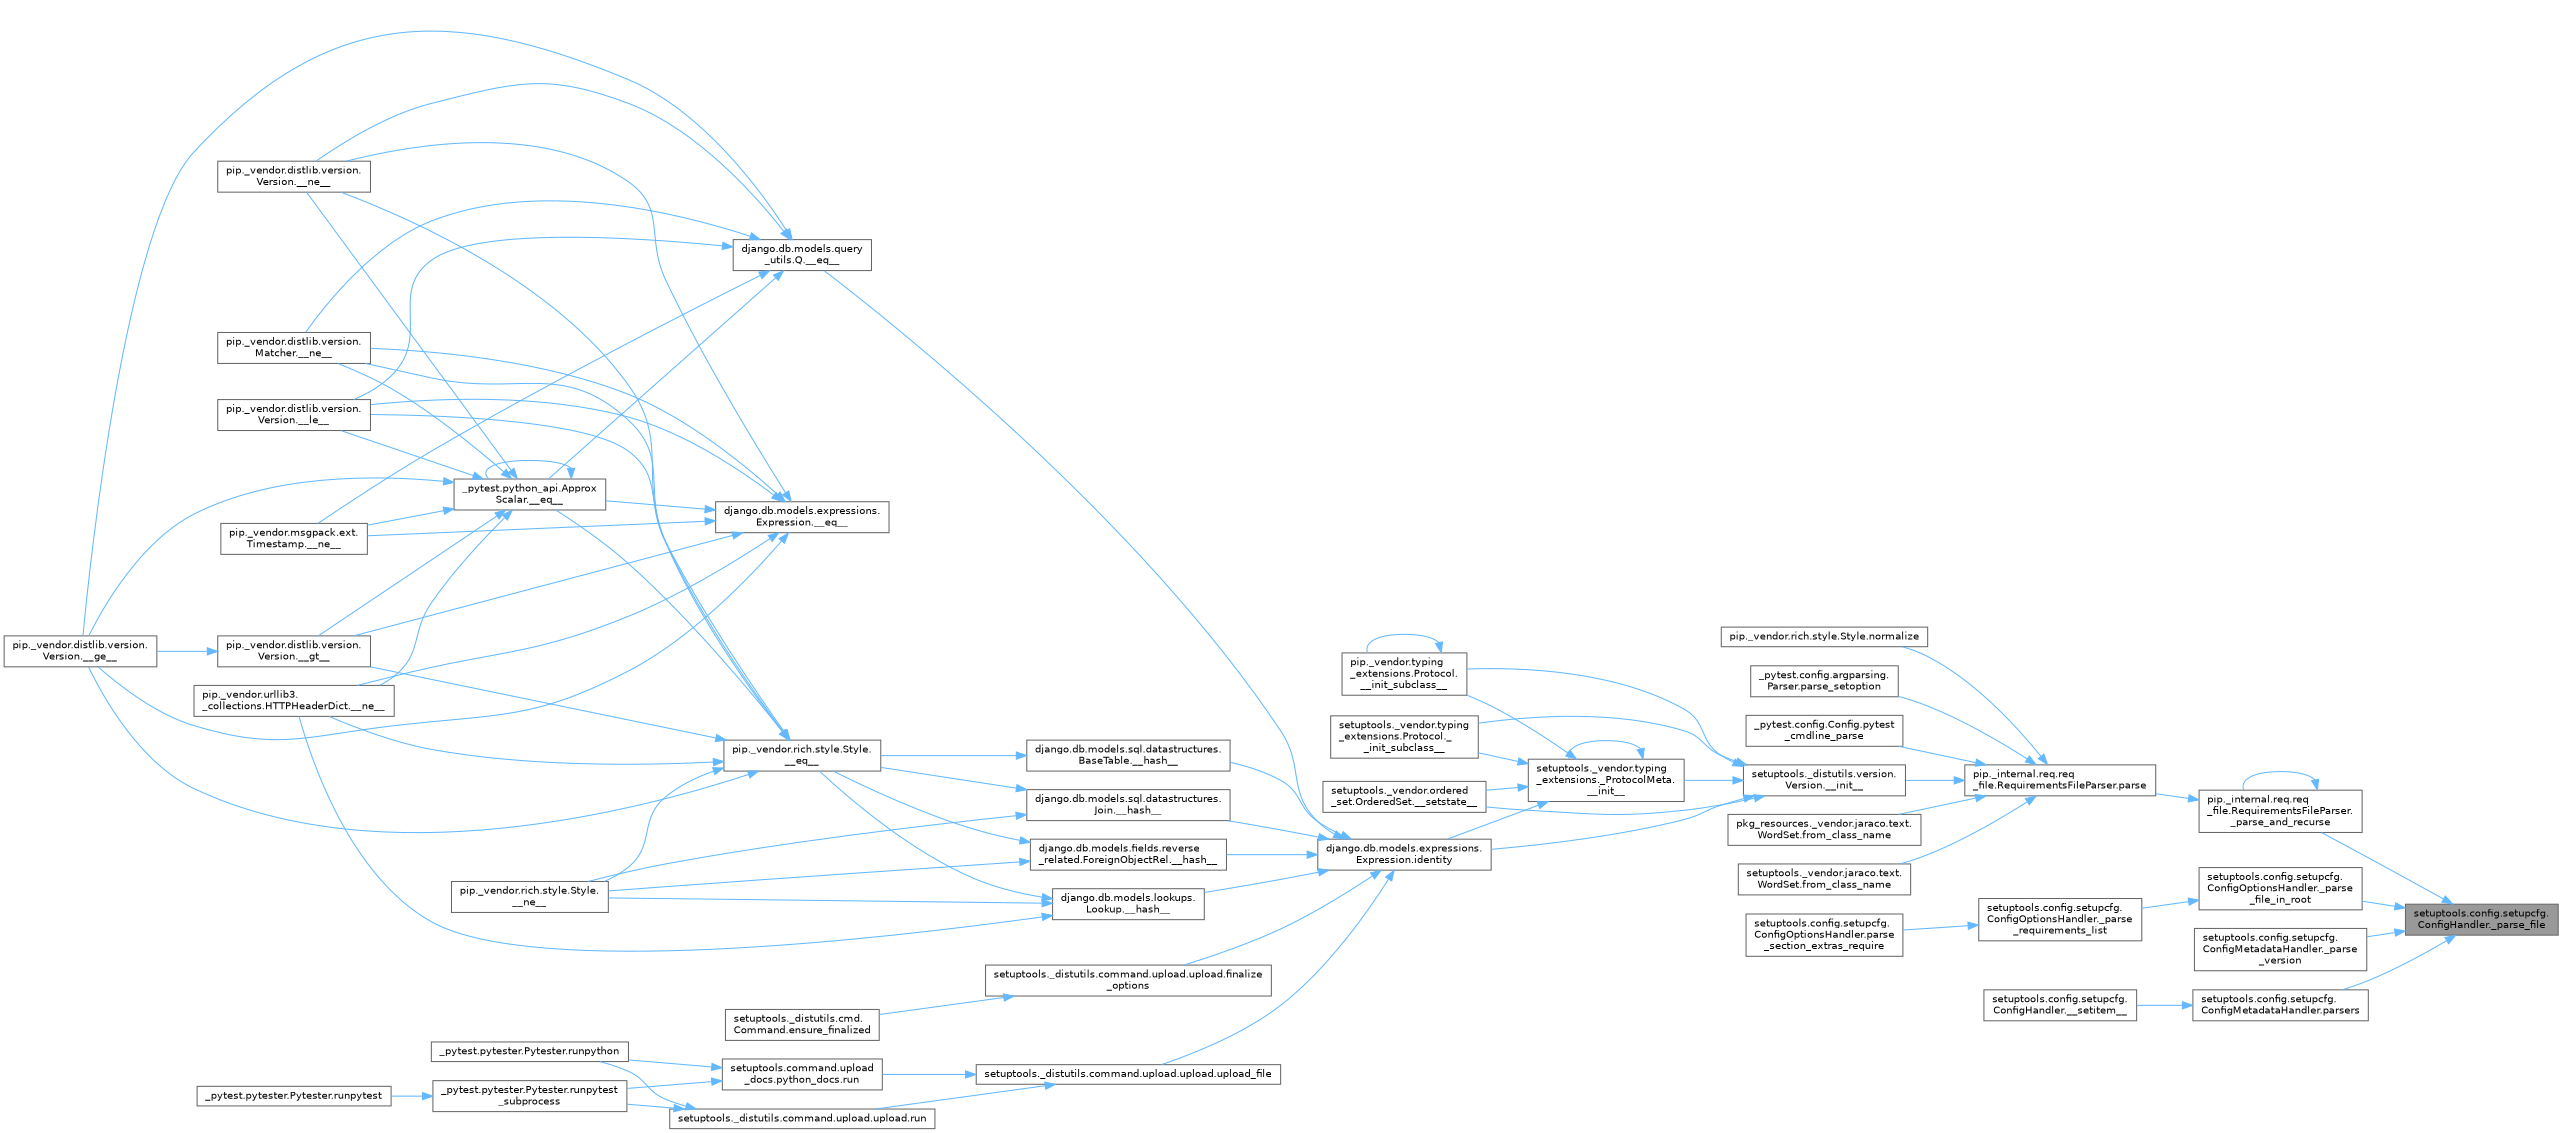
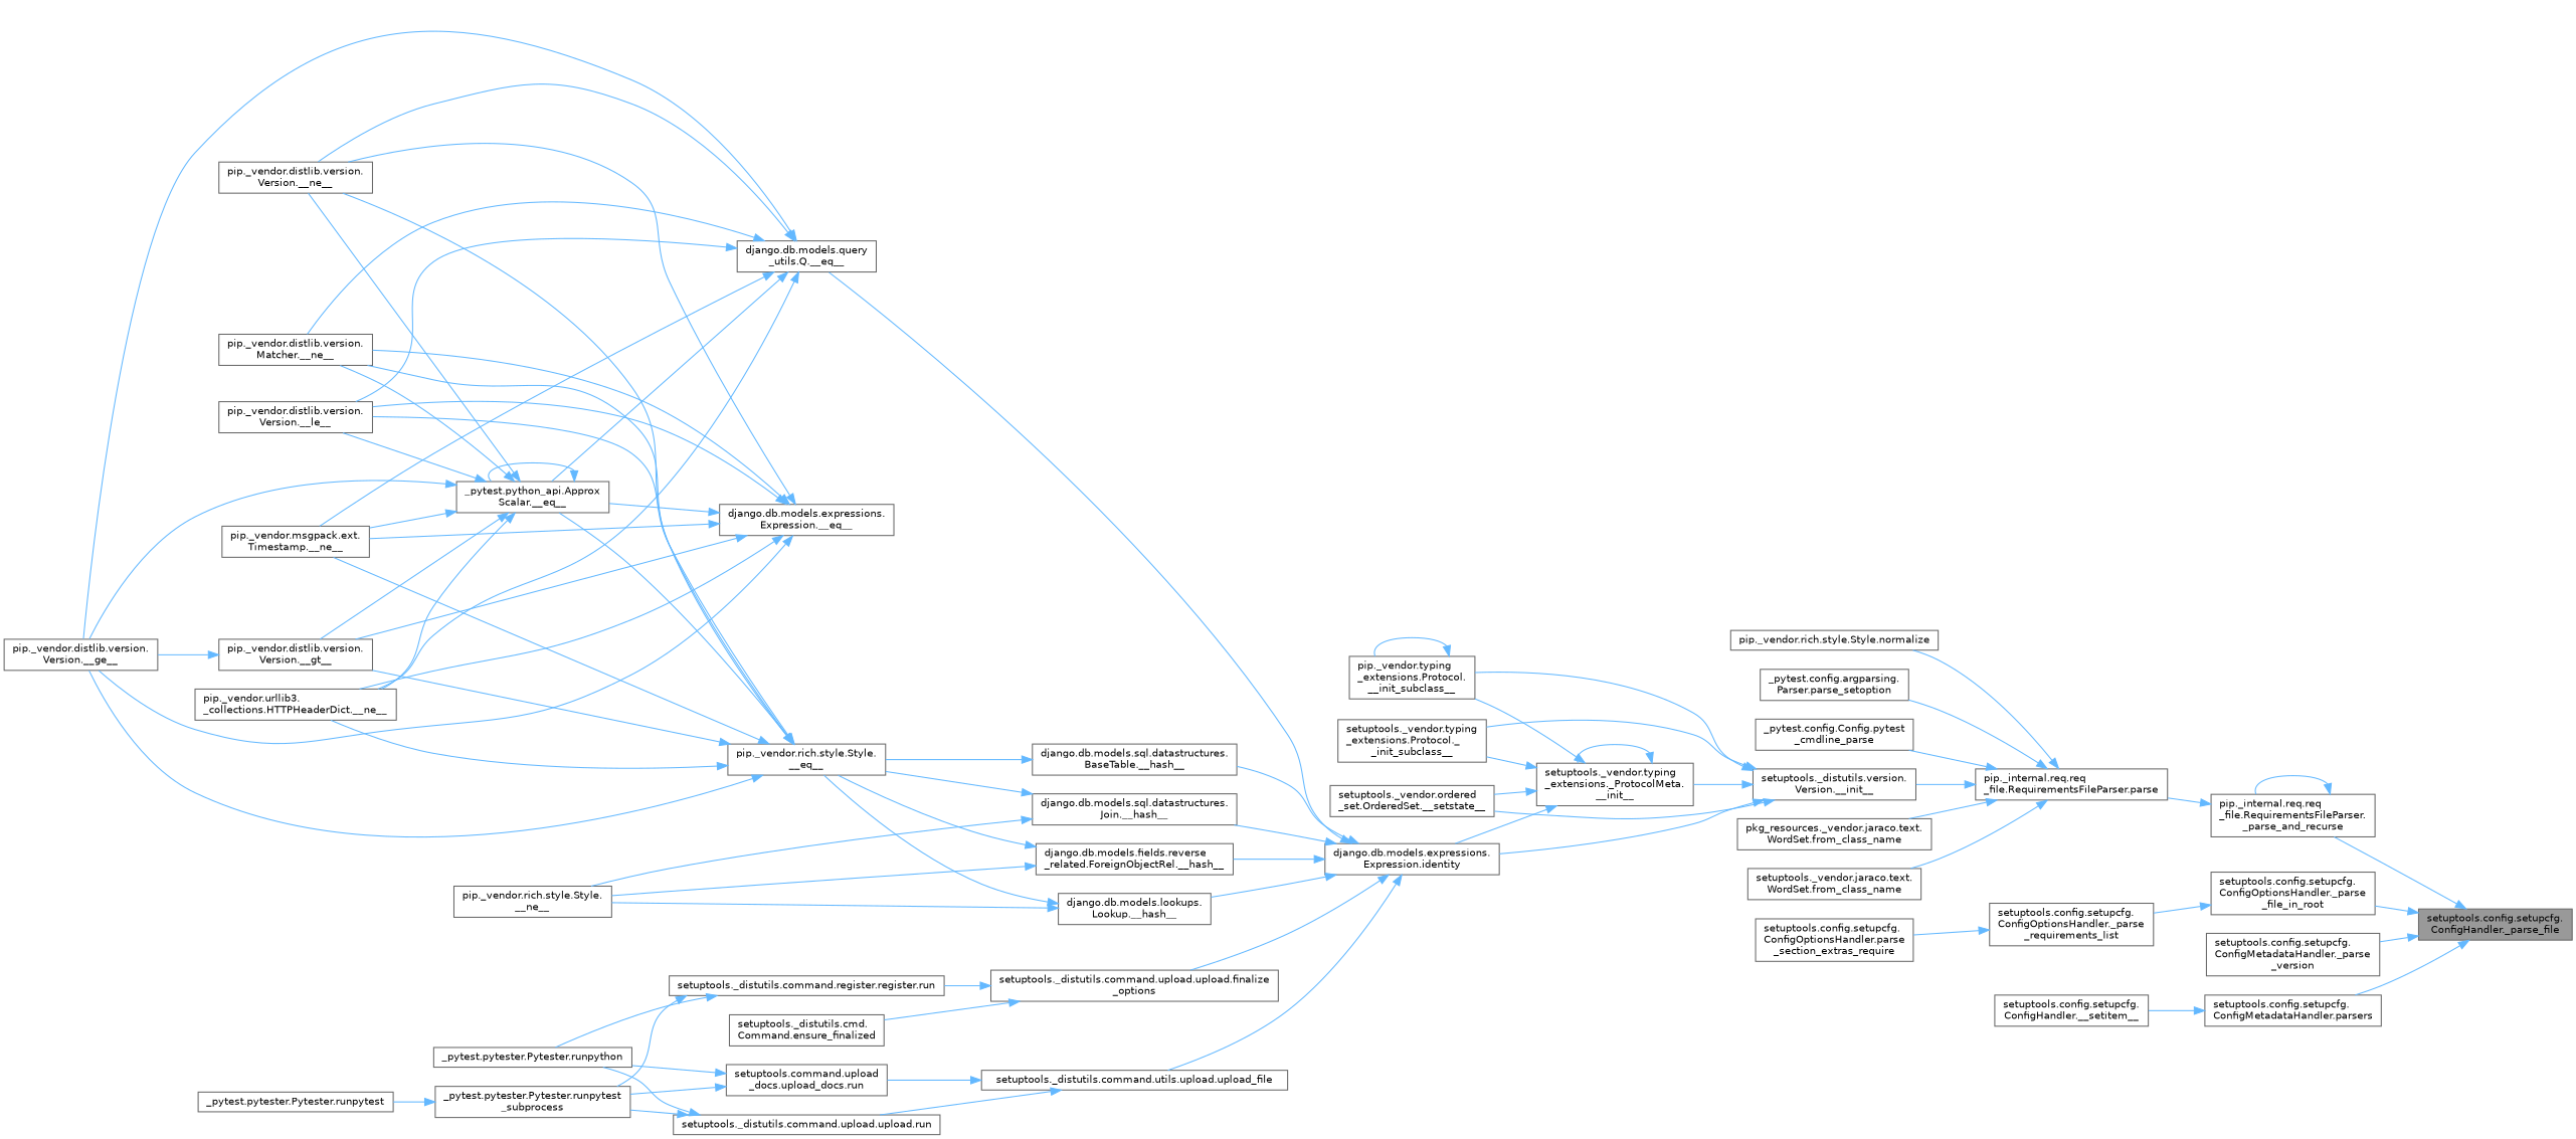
  digraph {
    rankdir=RL
    node [color=grey40 fillcolor=white fontname=Helvetica fontsize=10 shape=box style=filled]
    edge [color=steelblue1 dir=back fontname=Helvetica fontsize=10 labelfontname=Helvetica labelfontsize=10 style=solid]
    n1 [color=gray40 fillcolor=grey60 fontcolor=black height=0.2 label="setuptools.config.setupcfg.\lConfigHandler._parse_file" width=0.4]
    n2 [height=0.2 label="pip._internal.req.req\l_file.RequirementsFileParser.\l_parse_and_recurse" width=0.4]
    n3 [height=0.2 label="setuptools.config.setupcfg.\lConfigOptionsHandler._parse\l_file_in_root" width=0.4]
    n4 [height=0.2 label="setuptools.config.setupcfg.\lConfigMetadataHandler._parse\l_version" width=0.4]
    n5 [height=0.2 label="setuptools.config.setupcfg.\lConfigMetadataHandler.parsers" width=0.4]
    n6 [height=0.2 label="pip._internal.req.req\l_file.RequirementsFileParser.parse" width=0.4]
    n7 [height=0.2 label="setuptools.config.setupcfg.\lConfigOptionsHandler._parse\l_requirements_list" width=0.4]
    n8 [height=0.2 label="setuptools.config.setupcfg.\lConfigHandler.__setitem__" width=0.4]
    n9 [height=0.2 label="setuptools._distutils.version.\lVersion.__init__" width=0.4]
    n10 [height=0.2 label="pkg_resources._vendor.jaraco.text.\lWordSet.from_class_name" width=0.4]
    n11 [height=0.2 label="setuptools._vendor.jaraco.text.\lWordSet.from_class_name" width=0.4]
    n12 [height=0.2 label="pip._vendor.rich.style.Style.normalize" width=0.4]
    n13 [height=0.2 label="_pytest.config.argparsing.\lParser.parse_setoption" width=0.4]
    n14 [height=0.2 label="_pytest.config.Config.pytest\l_cmdline_parse" width=0.4]
    n15 [height=0.2 label="setuptools._vendor.typing\l_extensions._ProtocolMeta.\l__init__" width=0.4]
    n16 [height=0.2 label="pip._vendor.typing\l_extensions.Protocol.\l__init_subclass__" width=0.4]
    n17 [height=0.2 label="setuptools._vendor.typing\l_extensions.Protocol._\l_init_subclass__" width=0.4]
    n18 [height=0.2 label="setuptools._vendor.ordered\l_set.OrderedSet.__setstate__" width=0.4]
    n19 [height=0.2 label="django.db.models.expressions.\lExpression.identity" width=0.4]
    n20 [height=0.2 label="django.db.models.query\l_utils.Q.__eq__" width=0.4]
    n21 [height=0.2 label="django.db.models.fields.reverse\l_related.ForeignObjectRel.__hash__" width=0.4]
    n22 [height=0.2 label="django.db.models.lookups.\lLookup.__hash__" width=0.4]
    n23 [height=0.2 label="django.db.models.sql.datastructures.\lBaseTable.__hash__" width=0.4]
    n24 [height=0.2 label="django.db.models.sql.datastructures.\lJoin.__hash__" width=0.4]
    n25 [height=0.2 label="setuptools._distutils.command.upload.upload.finalize\l_options" width=0.4]
-   n26 [height=0.2 label="setuptools._distutils.command.upload.upload.upload_file" width=0.4]
+   n26 [height=0.2 label="setuptools._distutils.command.utils.upload.upload_file" width=0.4]
    n27 [height=0.2 label="django.db.models.expressions.\lExpression.__eq__" width=0.4]
    n28 [height=0.2 label="_pytest.python_api.Approx\lScalar.__eq__" width=0.4]
    n29 [height=0.2 label="pip._vendor.distlib.version.\lVersion.__ge__" width=0.4]
    n30 [height=0.2 label="pip._vendor.distlib.version.\lVersion.__gt__" width=0.4]
    n31 [height=0.2 label="pip._vendor.distlib.version.\lVersion.__le__" width=0.4]
    n32 [height=0.2 label="pip._vendor.distlib.version.\lMatcher.__ne__" width=0.4]
    n33 [height=0.2 label="pip._vendor.distlib.version.\lVersion.__ne__" width=0.4]
    n34 [height=0.2 label="pip._vendor.msgpack.ext.\lTimestamp.__ne__" width=0.4]
    n35 [height=0.2 label="pip._vendor.urllib3.\l_collections.HTTPHeaderDict.__ne__" width=0.4]
    n36 [height=0.2 label="pip._vendor.rich.style.Style.\l__eq__" width=0.4]
    n37 [height=0.2 label="pip._vendor.rich.style.Style.\l__ne__" width=0.4]
    n38 [height=0.2 label="setuptools._distutils.cmd.\lCommand.ensure_finalized" width=0.4]
+   n39 [height=0.2 label="setuptools._distutils.command.register.register.run" width=0.4]
    n40 [height=0.2 label="setuptools._distutils.command.upload.upload.run" width=0.4]
-   n41 [height=0.2 label="setuptools.command.upload\l_docs.python_docs.run" width=0.4]
+   n41 [height=0.2 label="setuptools.command.upload\l_docs.upload_docs.run" width=0.4]
    n42 [height=0.2 label="_pytest.pytester.Pytester.runpytest\l_subprocess" width=0.4]
    n43 [height=0.2 label="_pytest.pytester.Pytester.runpython" width=0.4]
    n44 [height=0.2 label="_pytest.pytester.Pytester.runpytest" width=0.4]
    n45 [height=0.2 label="setuptools.config.setupcfg.\lConfigOptionsHandler.parse\l_section_extras_require" width=0.4]
    n1 -> n2
    n1 -> n3
    n1 -> n4
    n1 -> n5
    n2 -> n2
    n2 -> n6
    n3 -> n7
    n5 -> n8
    n6 -> n9
    n6 -> n10
    n6 -> n11
    n6 -> n12
    n6 -> n13
    n6 -> n14
    n7 -> n45
    n9 -> n15
    n9 -> n16
    n9 -> n17
    n9 -> n18
    n9 -> n19
    n15 -> n15
    n15 -> n16
    n15 -> n17
    n15 -> n18
    n15 -> n19
    n16 -> n16
    n19 -> n20
    n19 -> n21
    n19 -> n22
    n19 -> n23
    n19 -> n24
    n19 -> n25
    n19 -> n26
    n20 -> n28
    n20 -> n29
    n20 -> n31
    n20 -> n32
    n20 -> n33
    n20 -> n34
-   n22 -> n35
+   n20 -> n35
    n21 -> n36
    n21 -> n37
    n22 -> n36
    n22 -> n37
    n23 -> n36
    n24 -> n36
    n24 -> n37
    n25 -> n38
+   n25 -> n39
    n26 -> n40
    n26 -> n41
    n27 -> n28
    n27 -> n29
    n27 -> n30
    n27 -> n31
    n27 -> n32
    n27 -> n33
    n27 -> n34
    n27 -> n35
    n28 -> n28
    n28 -> n29
    n28 -> n30
    n28 -> n31
    n28 -> n32
    n28 -> n33
    n28 -> n34
    n28 -> n35
    n30 -> n29
    n36 -> n28
    n36 -> n29
    n36 -> n30
    n36 -> n31
    n36 -> n32
    n36 -> n33
-   n36 -> n37
+   n36 -> n34
    n36 -> n35
+   n39 -> n42
+   n39 -> n43
    n40 -> n42
    n40 -> n43
    n41 -> n42
    n41 -> n43
    n42 -> n44
  }
